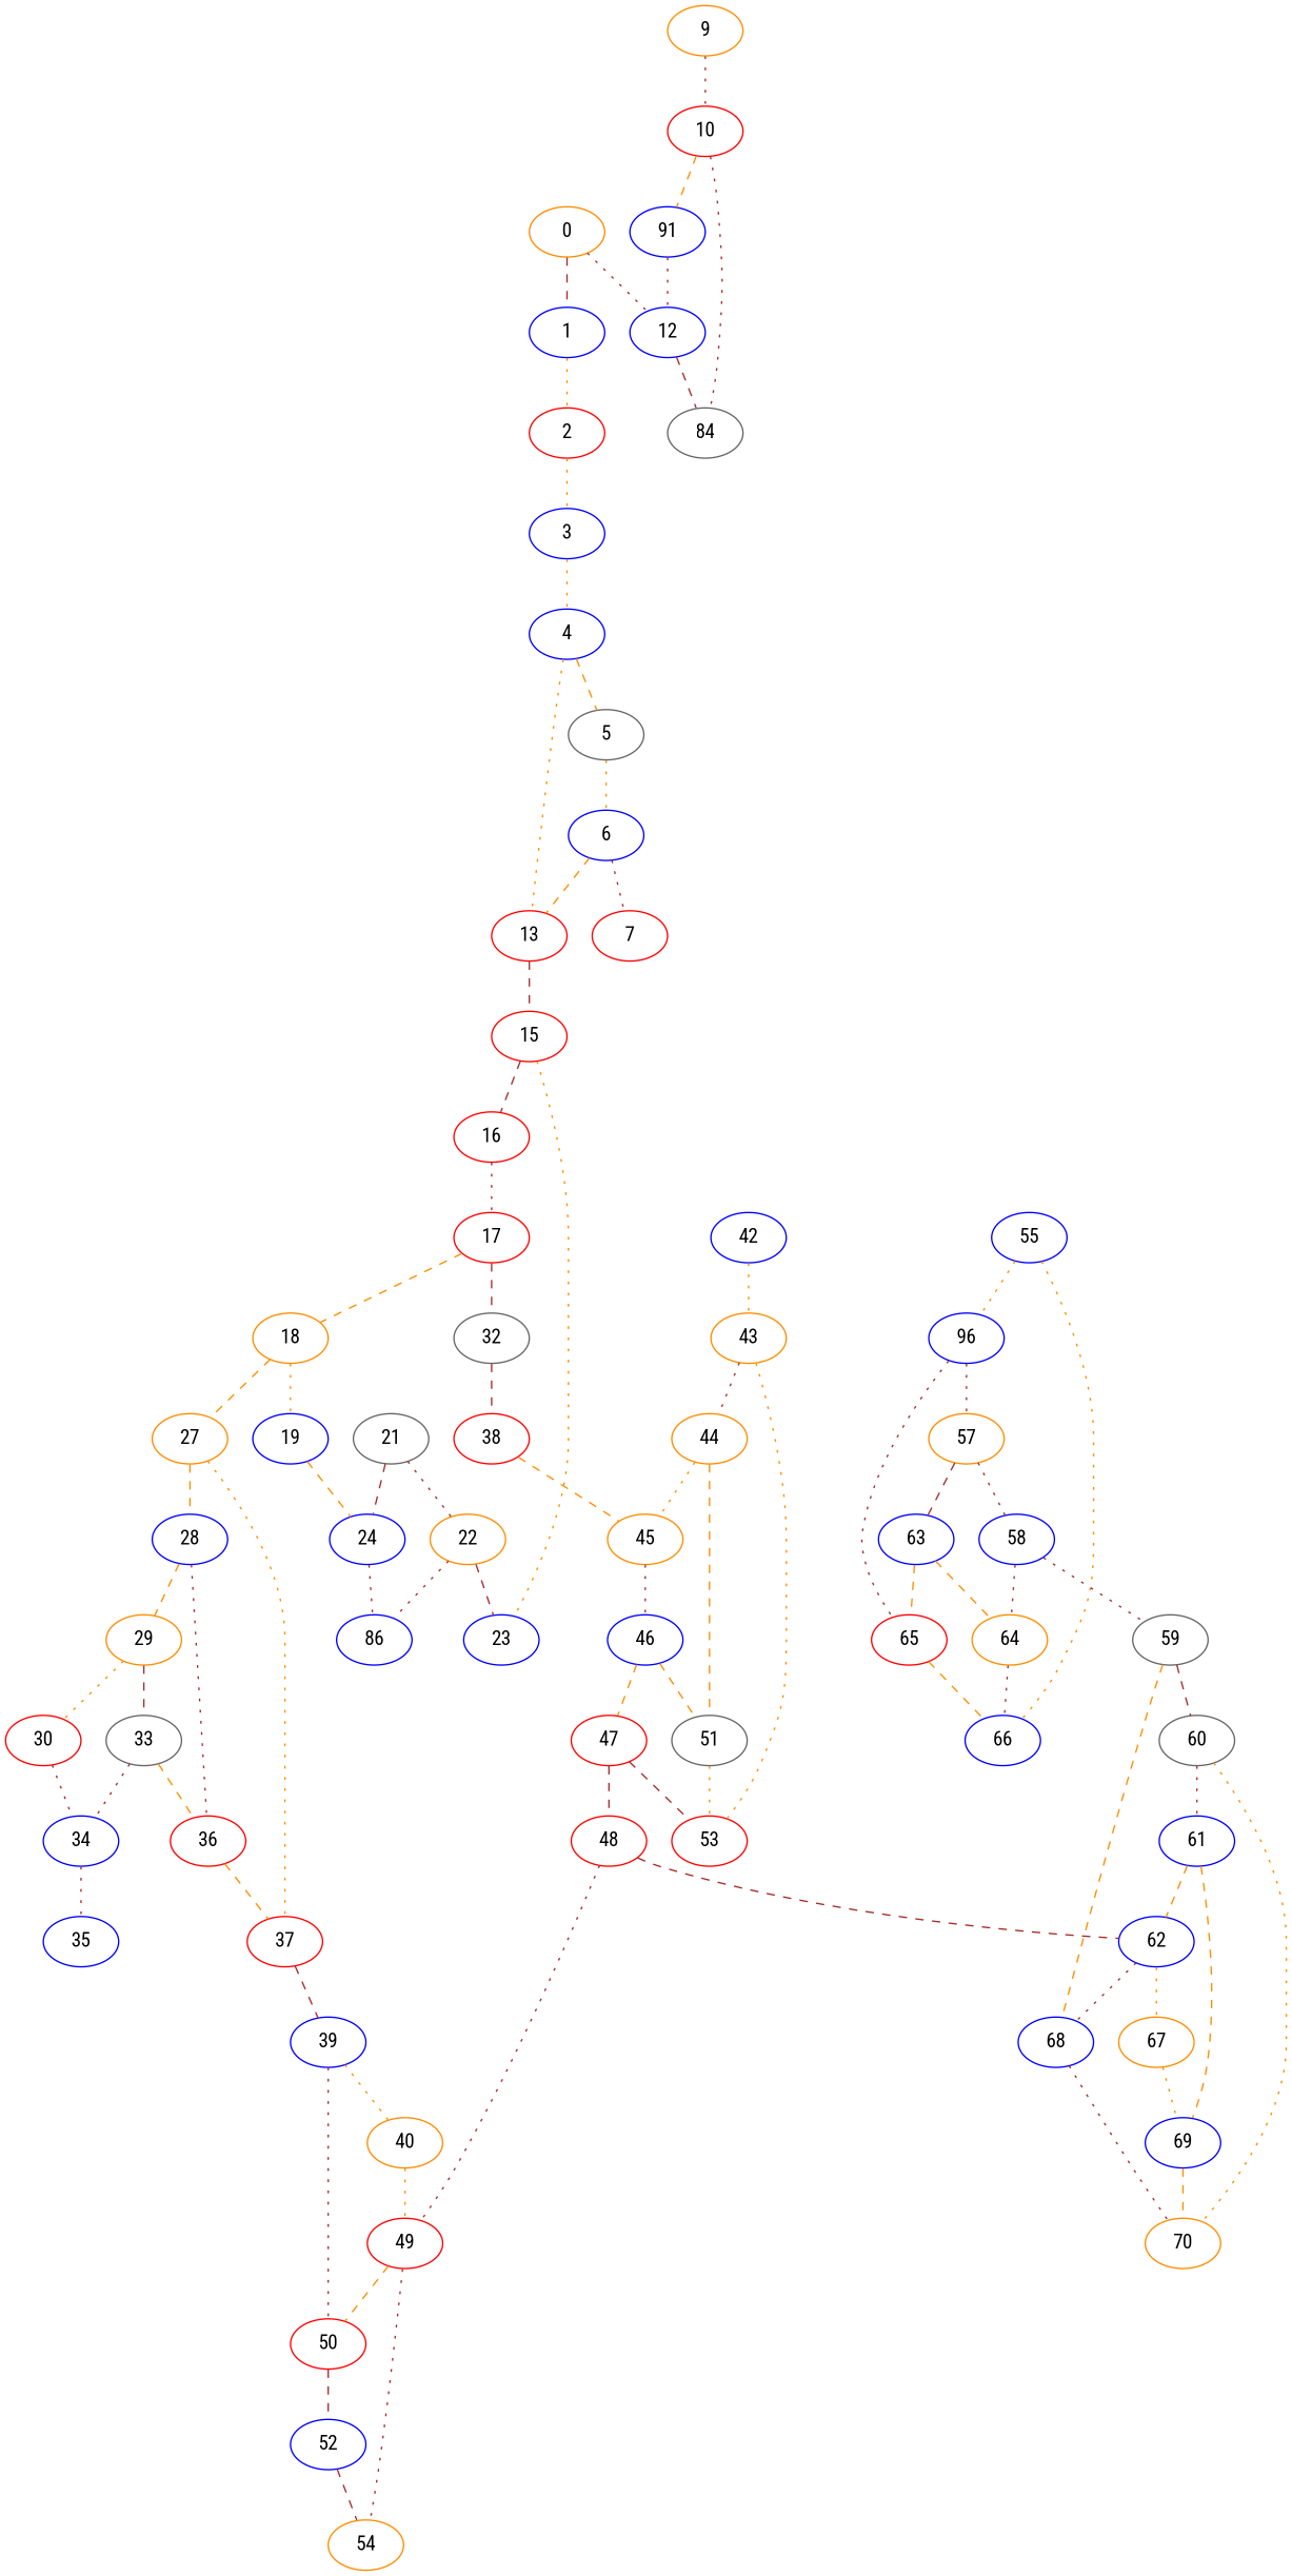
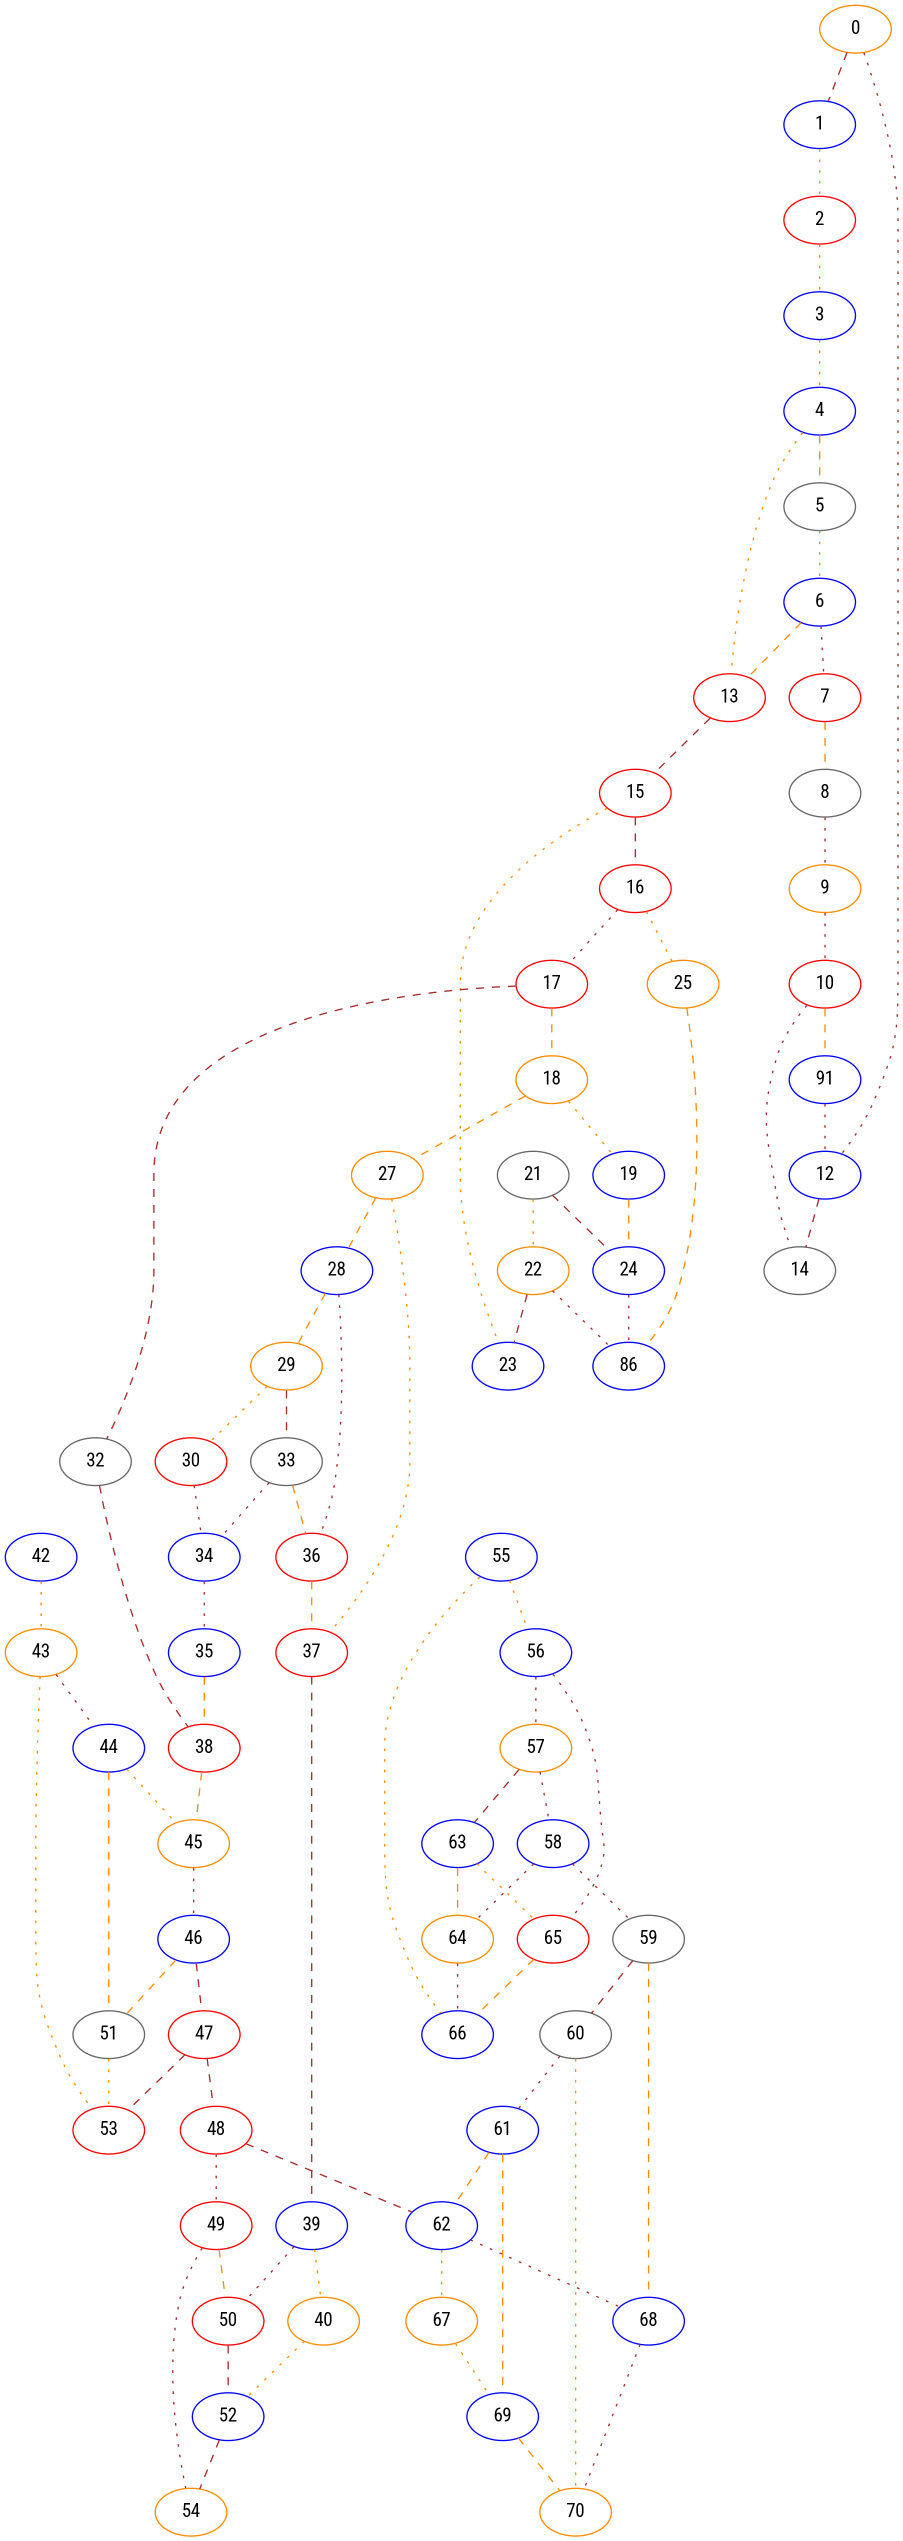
  graph {
    fontname="Roboto Condensed"
    node [color=blue fontname="Roboto Condensed"]
    edge [color=brown fontname="Roboto Condensed" style=dotted]
    0 [color=darkorange]
    1
    12
    2 [color=red]
-   14 [color=gray40 label=84]
+   14 [color=gray40]
    3
    4
    5 [color=gray40]
    13 [color=red]
    6
    15 [color=red]
    7 [color=red]
    16 [color=red]
    23
+   8 [color=gray40]
    9 [color=darkorange]
    10 [color=red]
    n18 [label=91]
    17 [color=red]
+   25 [color=darkorange]
    21 [color=gray40]
    24
    22 [color=darkorange]
    18 [color=darkorange]
    32 [color=gray40]
    n26 [label=86]
    19
    27 [color=darkorange]
    38 [color=red]
    28
    37 [color=red]
    45 [color=darkorange]
    29 [color=darkorange]
    36 [color=red]
    39
    30 [color=red]
    33 [color=gray40]
    40 [color=darkorange]
    50 [color=red]
    34
    35
    46
    52
    51 [color=gray40]
    47 [color=red]
    54 [color=darkorange]
    43 [color=darkorange]
    42
-   44 [color=darkorange]
+   44
    53 [color=red]
    55
-   56 [label=96]
+   56
    66
    57 [color=darkorange]
    65 [color=red]
    48 [color=red]
    49 [color=red]
    62
    67 [color=darkorange]
    68
    69
    58
    63
    59 [color=gray40]
    64 [color=darkorange]
    60 [color=gray40]
    61
    70 [color=darkorange]
    0 -- 1 [style=dashed]
    0 -- 12
    1 -- 2 [color=darkorange]
    12 -- 14 [style=dashed]
    2 -- 3 [color=darkorange]
    3 -- 4 [color=darkorange]
    4 -- 5 [color=darkorange style=dashed]
    4 -- 13 [color=darkorange]
    5 -- 6 [color=darkorange]
    13 -- 15 [style=dashed]
    6 -- 13 [color=darkorange style=dashed]
    6 -- 7
    15 -- 16 [style=dashed]
    15 -- 23 [color=darkorange]
+   7 -- 8 [color=darkorange style=dashed]
    16 -- 17
+   16 -- 25 [color=darkorange]
+   8 -- 9
    9 -- 10
    10 -- 14
    10 -- n18 [color=darkorange style=dashed]
    n18 -- 12
    17 -- 18 [color=darkorange style=dashed]
    17 -- 32 [style=dashed]
+   25 -- n26 [color=darkorange style=dashed]
    21 -- 24 [style=dashed]
-   21 -- 22
+   21 -- 22 [color=darkorange]
    24 -- n26
    22 -- 23 [style=dashed]
    22 -- n26
    18 -- 19 [color=darkorange]
    18 -- 27 [color=darkorange style=dashed]
    32 -- 38 [style=dashed]
    19 -- 24 [color=darkorange style=dashed]
    27 -- 28 [color=darkorange style=dashed]
    27 -- 37 [color=darkorange]
    38 -- 45 [color=darkorange style=dashed]
    28 -- 29 [color=darkorange style=dashed]
    28 -- 36
    37 -- 39 [style=dashed]
    45 -- 46
    29 -- 30 [color=darkorange]
    29 -- 33 [style=dashed]
    36 -- 37 [color=darkorange style=dashed]
    39 -- 40 [color=darkorange]
    39 -- 50
    30 -- 34
    33 -- 36 [color=darkorange style=dashed]
    33 -- 34
-   40 -- 49 [color=darkorange]
+   40 -- 52 [color=darkorange]
    50 -- 52 [style=dashed]
    34 -- 35
+   35 -- 38 [color=darkorange style=dashed]
    46 -- 51 [color=darkorange style=dashed]
-   46 -- 47 [color=darkorange style=dashed]
+   46 -- 47 [style=dashed]
    52 -- 54 [style=dashed]
    51 -- 53 [color=darkorange]
    47 -- 53 [style=dashed]
    47 -- 48 [style=dashed]
    43 -- 44
    43 -- 53 [color=darkorange]
    42 -- 43 [color=darkorange]
    44 -- 45 [color=darkorange]
    44 -- 51 [color=darkorange style=dashed]
    55 -- 56 [color=darkorange]
    55 -- 66 [color=darkorange]
    56 -- 57
    56 -- 65
    57 -- 58
    57 -- 63 [style=dashed]
    65 -- 66 [color=darkorange style=dashed]
    48 -- 49
    48 -- 62 [style=dashed]
    49 -- 50 [color=darkorange style=dashed]
    49 -- 54
    62 -- 67 [color=darkorange]
    62 -- 68
    67 -- 69 [color=darkorange]
    68 -- 70
    69 -- 70 [color=darkorange style=dashed]
    58 -- 59
    58 -- 64
-   63 -- 65 [color=darkorange style=dashed]
+   63 -- 65 [color=darkorange]
    63 -- 64 [color=darkorange style=dashed]
    59 -- 68 [color=darkorange style=dashed]
    59 -- 60 [style=dashed]
    64 -- 66
    60 -- 61
    60 -- 70 [color=darkorange]
    61 -- 62 [color=darkorange style=dashed]
    61 -- 69 [color=darkorange style=dashed]
  }
